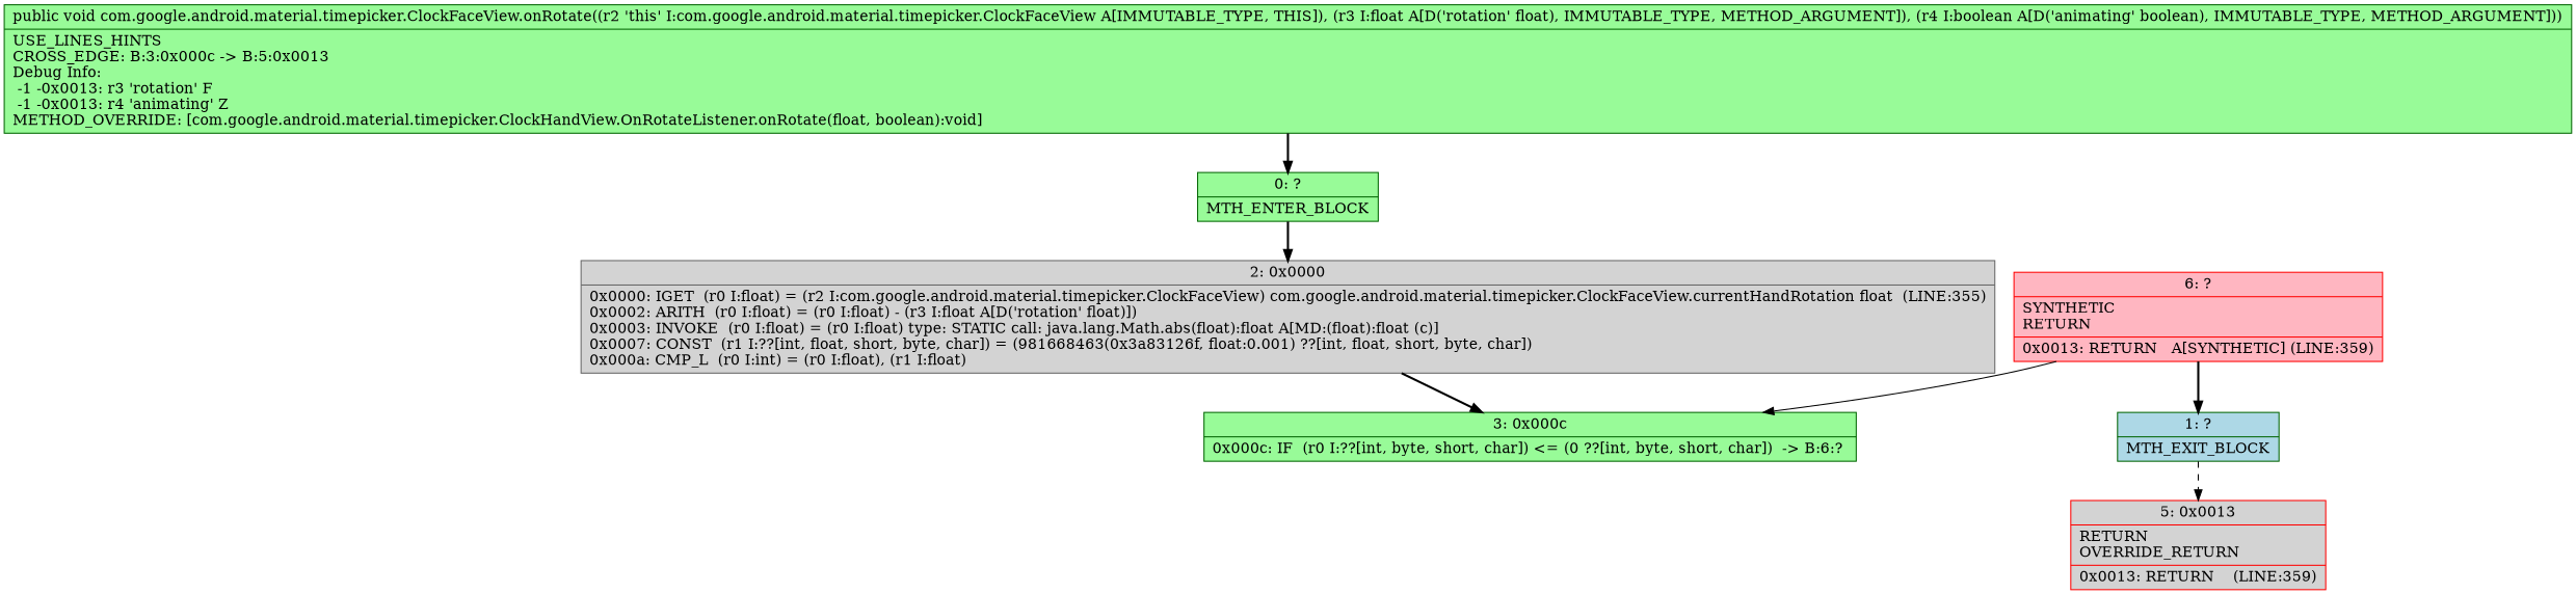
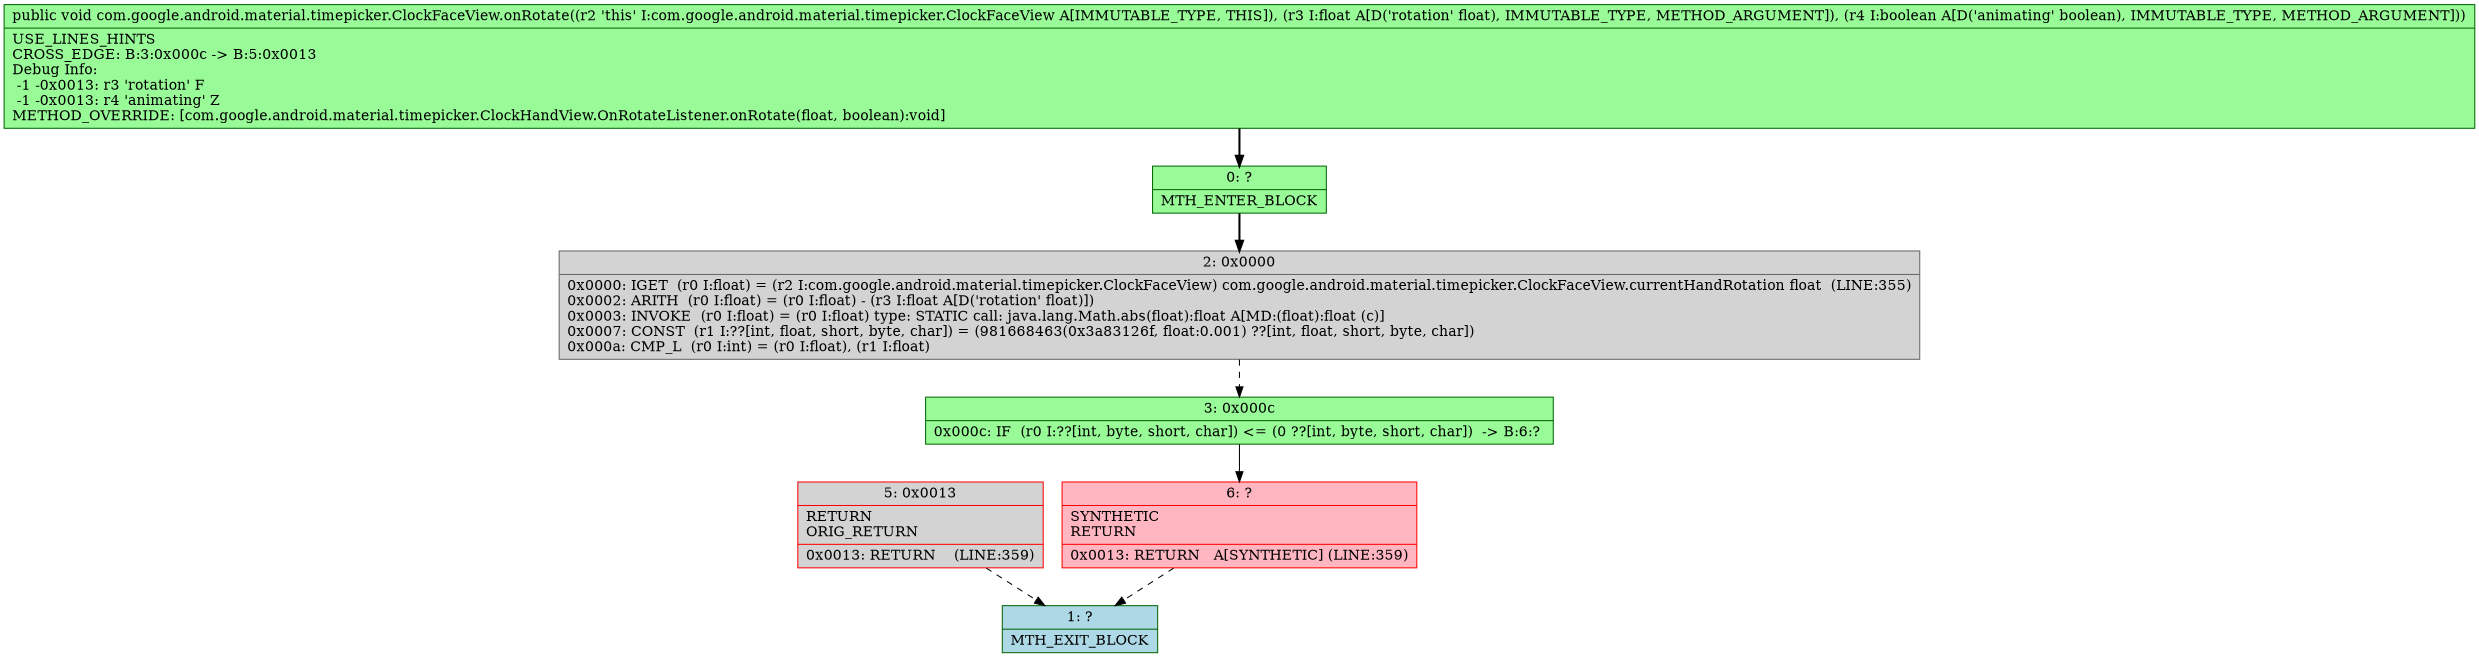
  digraph {
    node [color=darkgreen fillcolor=palegreen shape=record style=filled]
    edge [style=bold]
    n1 [label="{0\:\ ?|MTH_ENTER_BLOCK\l}"]
    n2 [color=gray40 fillcolor=lightgrey label="{2\:\ 0x0000|0x0000: IGET  (r0 I:float) = (r2 I:com.google.android.material.timepicker.ClockFaceView) com.google.android.material.timepicker.ClockFaceView.currentHandRotation float  (LINE:355)\l0x0002: ARITH  (r0 I:float) = (r0 I:float) \- (r3 I:float A[D('rotation' float)]) \l0x0003: INVOKE  (r0 I:float) = (r0 I:float) type: STATIC call: java.lang.Math.abs(float):float A[MD:(float):float (c)]\l0x0007: CONST  (r1 I:??[int, float, short, byte, char]) = (981668463(0x3a83126f, float:0.001) ??[int, float, short, byte, char]) \l0x000a: CMP_L  (r0 I:int) = (r0 I:float), (r1 I:float) \l}"]
    n3 [label="{3\:\ 0x000c|0x000c: IF  (r0 I:??[int, byte, short, char]) \<= (0 ??[int, byte, short, char])  \-\> B:6:? \l}"]
    n4 [color=red fillcolor=lightpink label="{6\:\ ?|SYNTHETIC\lRETURN\l|0x0013: RETURN   A[SYNTHETIC] (LINE:359)\l}"]
    n5 [fillcolor=lightblue label="{1\:\ ?|MTH_EXIT_BLOCK\l}"]
-   n6 [color=red fillcolor=lightgrey label="{5\:\ 0x0013|RETURN\lOVERRIDE_RETURN\l|0x0013: RETURN    (LINE:359)\l}"]
+   n6 [color=red fillcolor=lightgrey label="{5\:\ 0x0013|RETURN\lORIG_RETURN\l|0x0013: RETURN    (LINE:359)\l}"]
    n7 [label="{public void com.google.android.material.timepicker.ClockFaceView.onRotate((r2 'this' I:com.google.android.material.timepicker.ClockFaceView A[IMMUTABLE_TYPE, THIS]), (r3 I:float A[D('rotation' float), IMMUTABLE_TYPE, METHOD_ARGUMENT]), (r4 I:boolean A[D('animating' boolean), IMMUTABLE_TYPE, METHOD_ARGUMENT]))  | USE_LINES_HINTS\lCROSS_EDGE: B:3:0x000c \-\> B:5:0x0013\lDebug Info:\l  \-1 \-0x0013: r3 'rotation' F\l  \-1 \-0x0013: r4 'animating' Z\lMETHOD_OVERRIDE: [com.google.android.material.timepicker.ClockHandView.OnRotateListener.onRotate(float, boolean):void]\l}"]
    n1 -> n2
-   n2 -> n3
-   n4 -> n3 [style=solid]
-   n4 -> n5
-   n5 -> n6 [style=dashed]
+   n2 -> n3 [style=dashed]
+   n3 -> n4 [style=solid]
+   n4 -> n5 [style=dashed]
+   n6 -> n5 [style=dashed]
    n7 -> n1
  }
